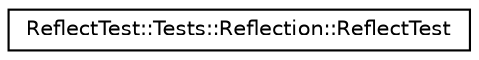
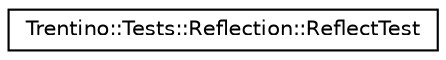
  digraph {
    rankdir=LR
-   n1 [color=black fillcolor=white fontname=Helvetica fontsize=10 height=0.2 label="ReflectTest::Tests::Reflection::ReflectTest" shape=record style=filled width=0.4]
+   n1 [color=black fillcolor=white fontname=Helvetica fontsize=10 height=0.2 label="Trentino::Tests::Reflection::ReflectTest" shape=record style=filled width=0.4]
  }
